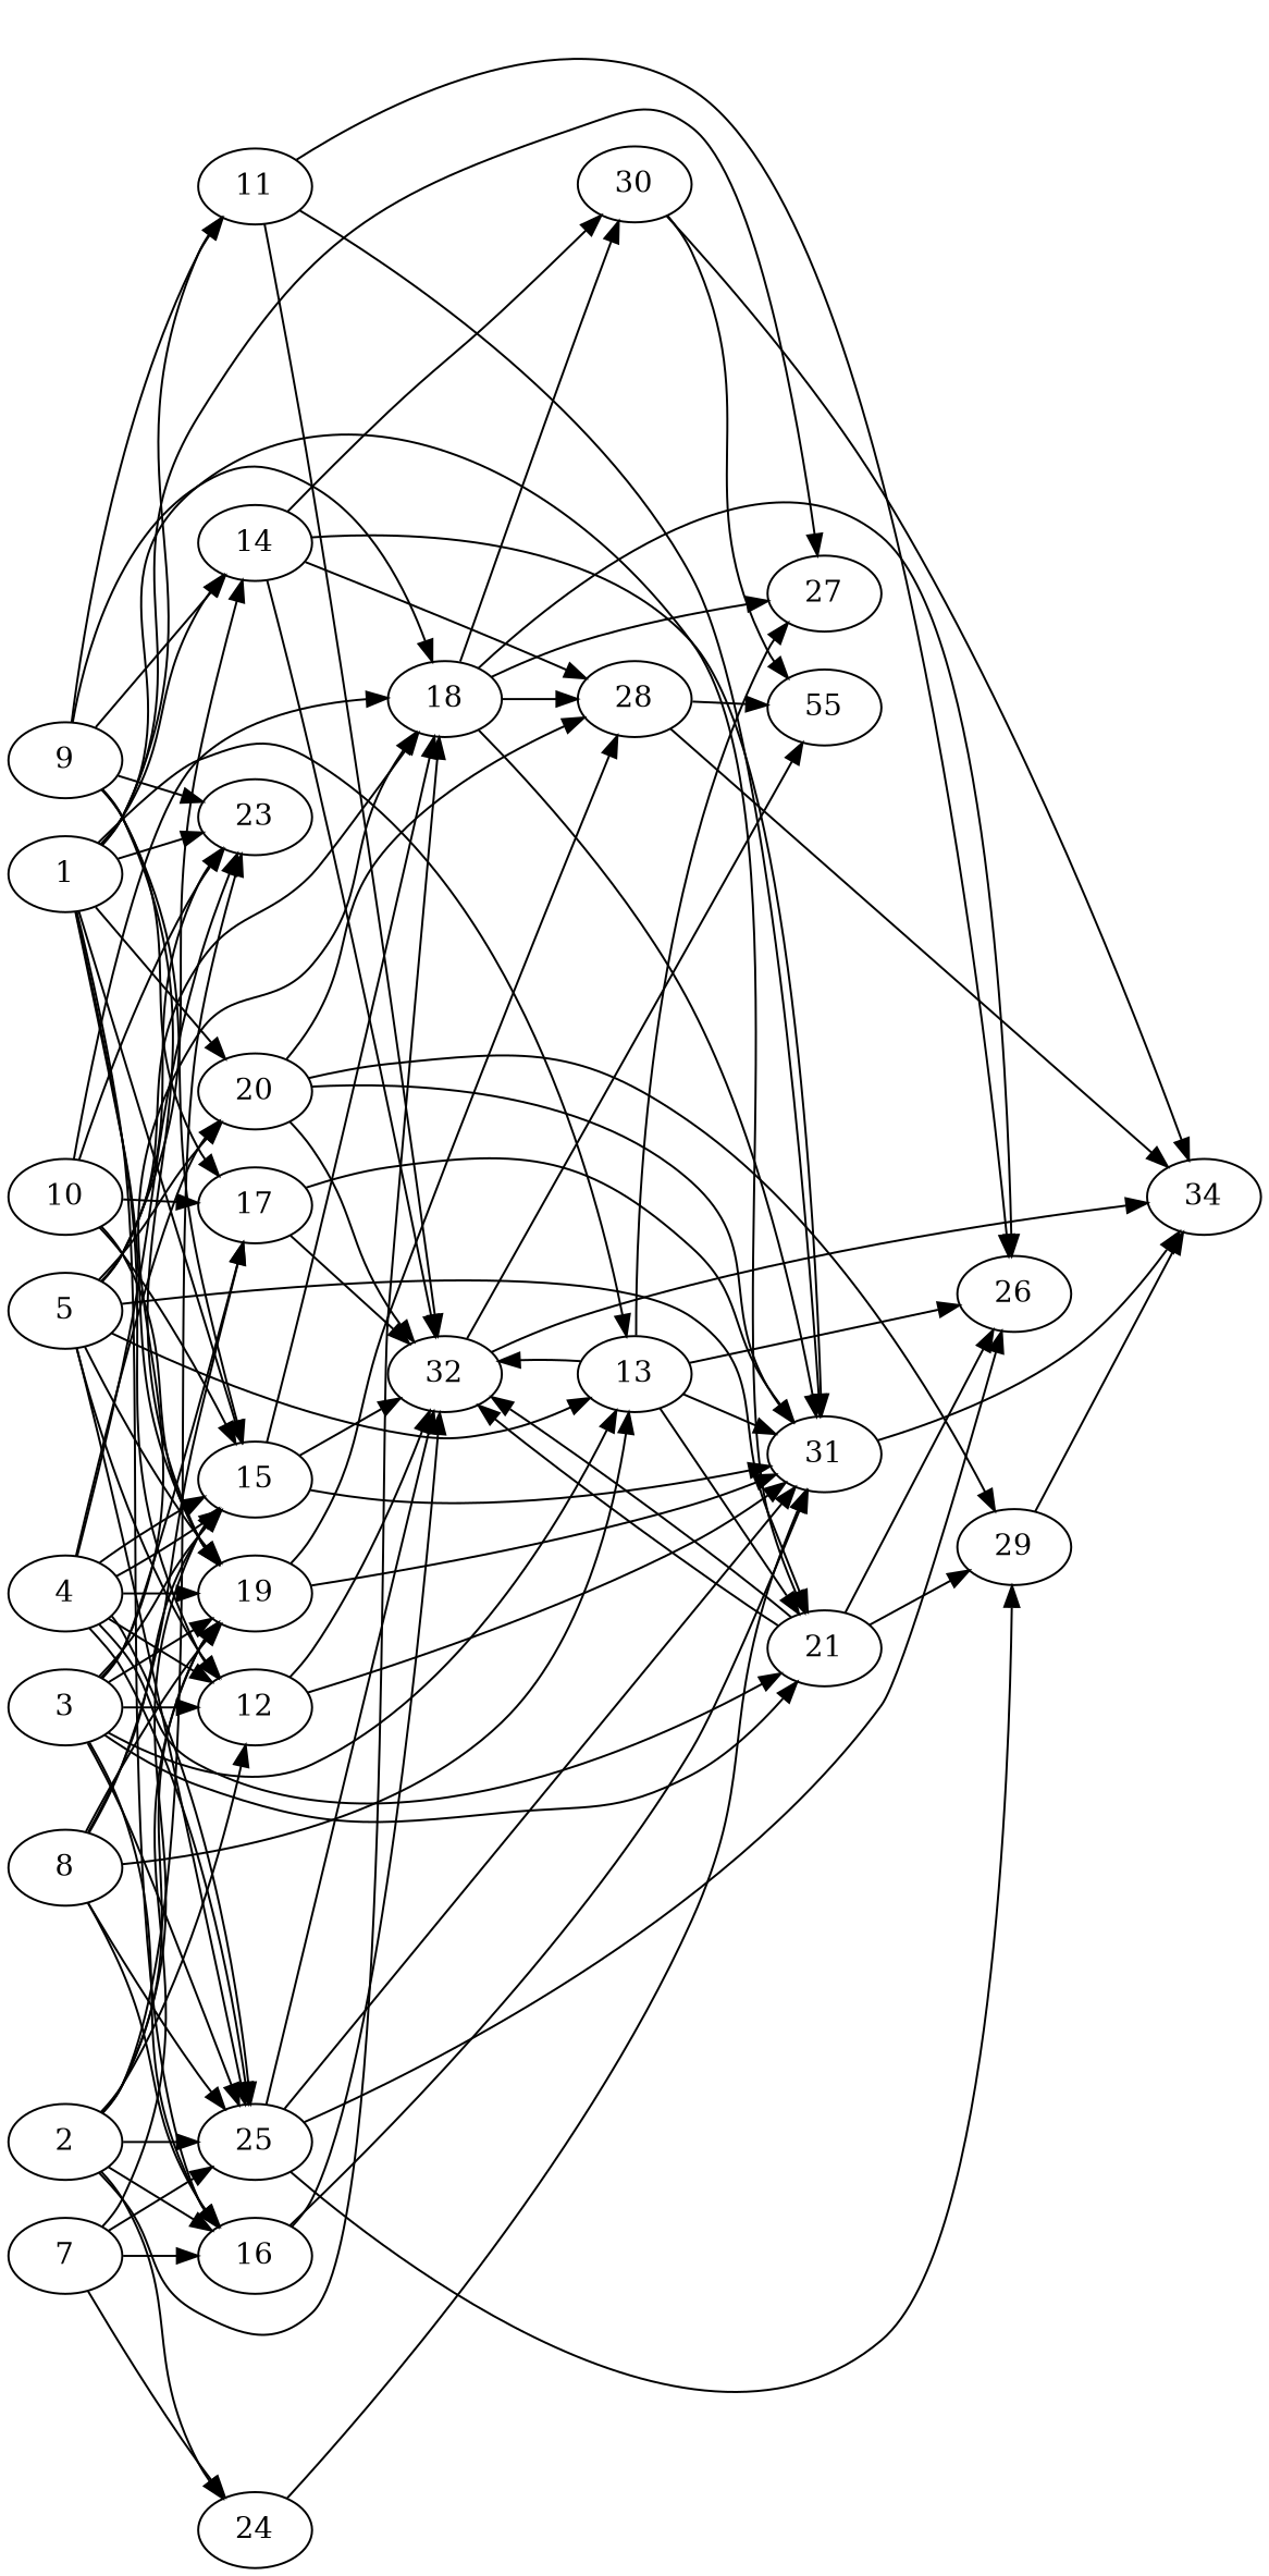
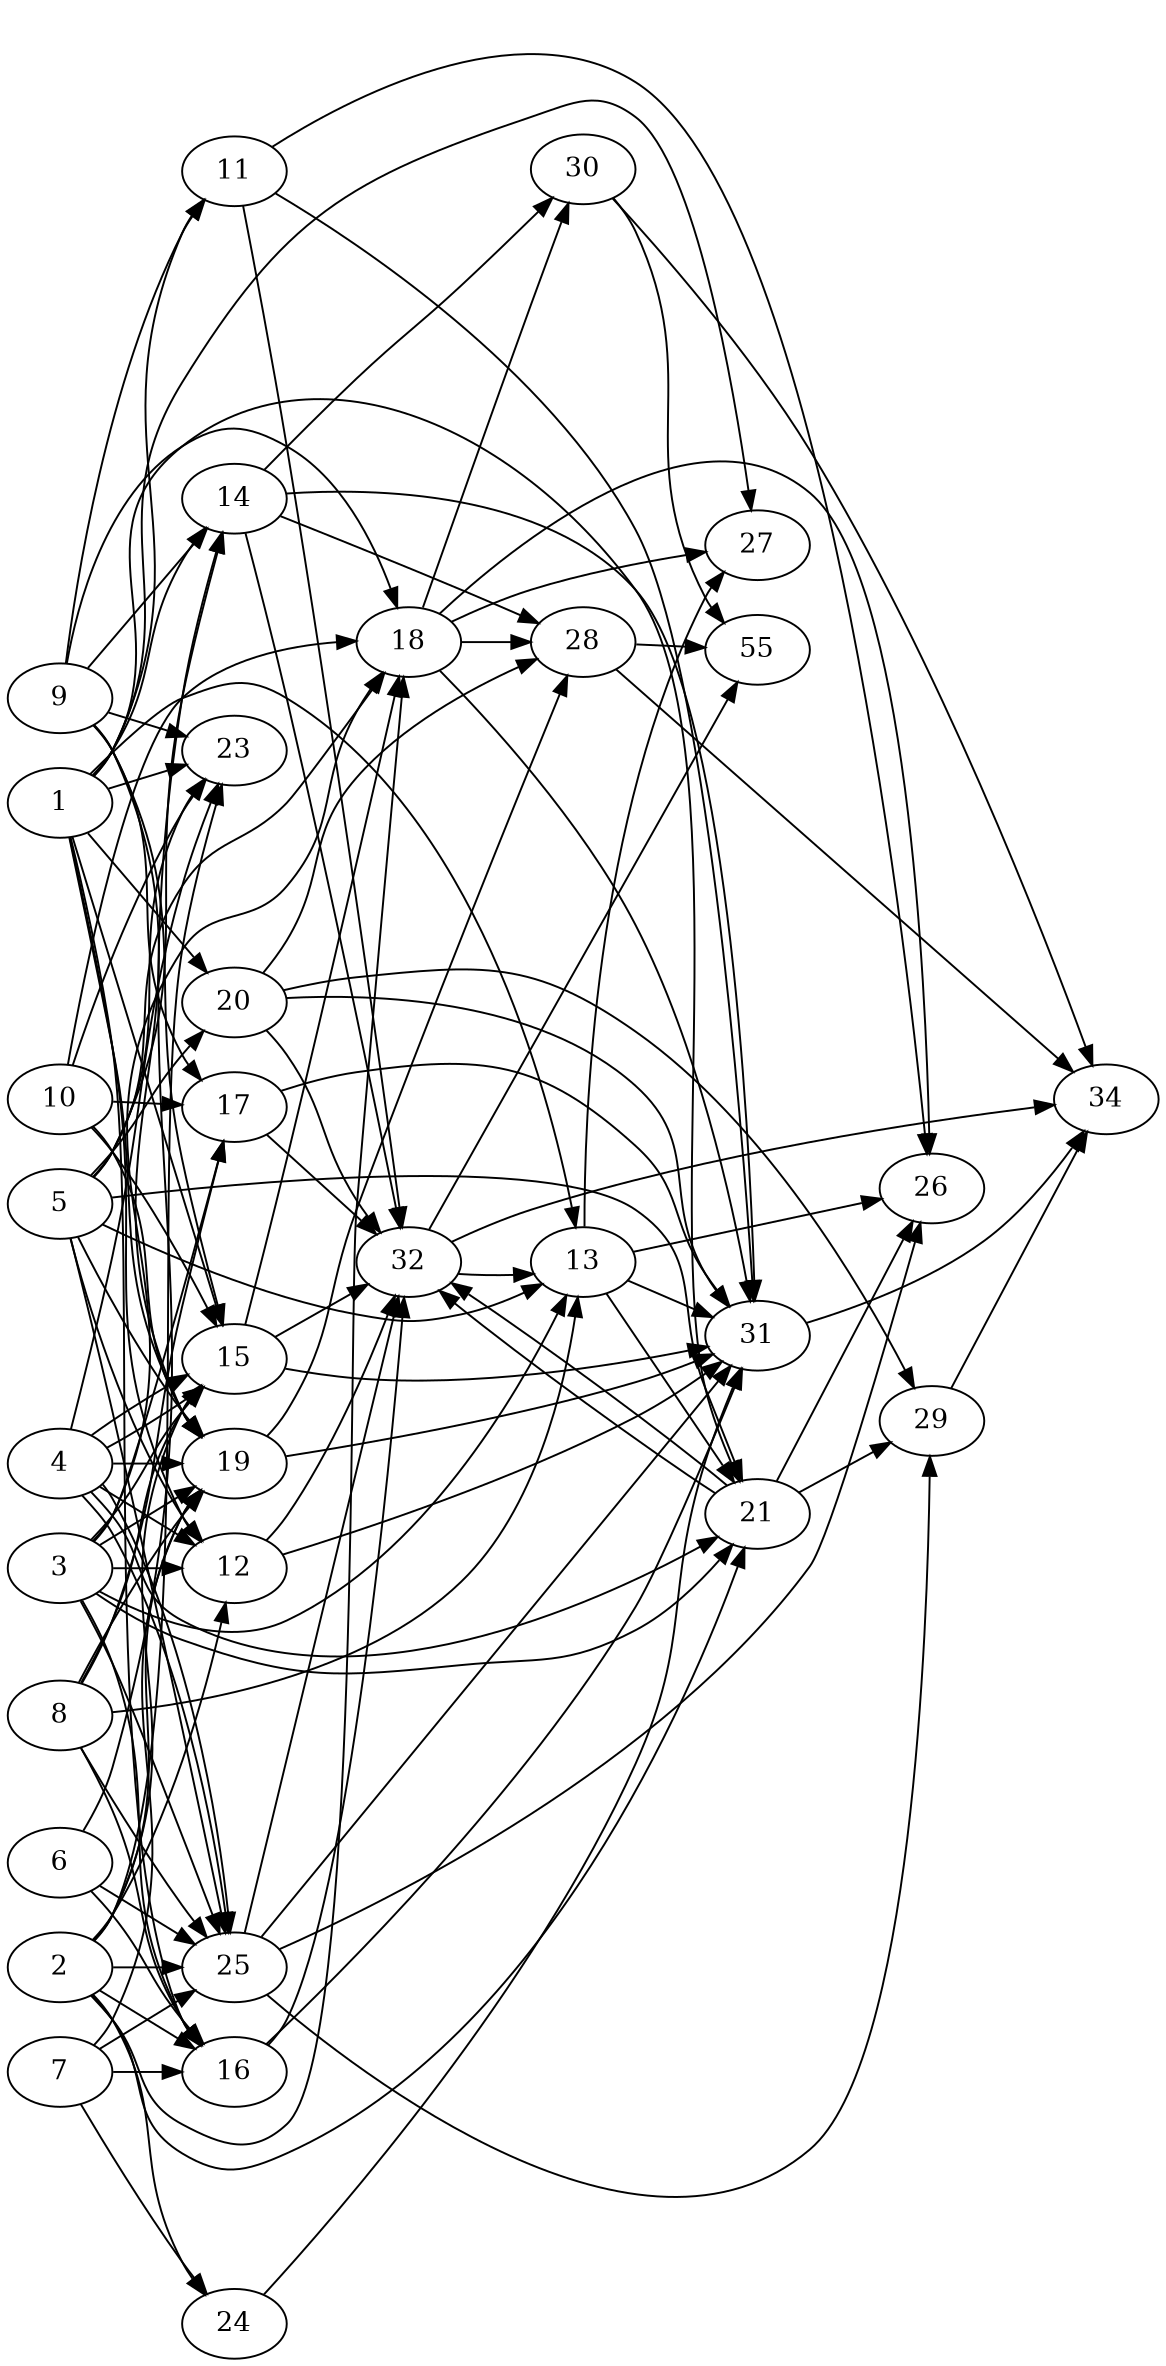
  digraph {
    rankdir=LR
    node [alpha=0.17]
    1 [alpha=0.07 expect_size=33729536]
    11 [alpha=0.01 expect_size=51887104]
    12 [expect_size=20770816]
    13 [alpha=0.01 expect_size=50345984]
    14 [alpha=0.02 expect_size=21326848]
    15 [alpha=0.09 expect_size=40820736]
    16 [alpha=0.20 expect_size=14007296]
    19 [alpha=0.12 expect_size=6552576]
    20 [alpha=0.04 expect_size=40466432]
    21 [alpha=0.07 expect_size=33243136]
    23 [alpha=0.05 expect_size=29691904]
    27 [alpha=0.01 expect_size=10237952]
    26 [alpha=0.16 expect_size=10527744]
    31 [expect_size=46669824]
    32 [alpha=0.16 expect_size=16689152]
    28 [alpha=0.07 expect_size=17472512]
    30 [alpha=0.05 expect_size=38006784]
    18 [expect_size=22531072]
    17 [alpha=0.03 expect_size=36697088]
    29 [alpha=0.12 expect_size=9400320]
    34 [alpha=0.19 expect_size=7502848]
    n22 [alpha=0.19 expect_size=13658112 label=55]
    2 [alpha=0.13 expect_size=5322752]
    24 [alpha=0.03 expect_size=33002496]
    25 [alpha=0.16 expect_size=36834304]
    3 [alpha=0.08 expect_size=30145536]
    4 [alpha=0.08 expect_size=12886016]
    5 [alpha=0.09 expect_size=43656192]
+   6 [alpha=0.10 expect_size=19526656]
    7 [alpha=0.14 expect_size=17662976]
    8 [alpha=0.13 expect_size=7047168]
    9 [alpha=0.14 expect_size=50763776]
    10 [expect_size=23092224]
    1 -> 11
    1 -> 12
    1 -> 13
    1 -> 14
    1 -> 15
    1 -> 16
    1 -> 19
    1 -> 20
    1 -> 21
    1 -> 23
    1 -> 27
    11 -> 26
    11 -> 31
    11 -> 32
    12 -> 31
    12 -> 32
    13 -> 21
    13 -> 27
    13 -> 26
    13 -> 31
-   13 -> 32
+   32 -> 13
    14 -> 31
    14 -> 32
    14 -> 28
    14 -> 30
    15 -> 31
    15 -> 32
    15 -> 18
    16 -> 31
    16 -> 32
    19 -> 31
    19 -> 28
    20 -> 31
    20 -> 32
    20 -> 28
    20 -> 29
    21 -> 26
    21 -> 32
    21 -> 32
    21 -> 29
    31 -> 34
    32 -> 34
    32 -> n22
    28 -> 34
    28 -> n22
    30 -> 34
    30 -> n22
    18 -> 27
    18 -> 26
    18 -> 31
    18 -> 28
    18 -> 30
    17 -> 31
    17 -> 32
    29 -> 34
    2 -> 12
    2 -> 15
    2 -> 16
    2 -> 19
+   2 -> 21
    2 -> 23
    2 -> 18
    2 -> 24
    2 -> 25
    24 -> 31
    25 -> 26
    25 -> 31
    25 -> 32
    25 -> 29
    3 -> 12
    3 -> 13
    3 -> 15
    3 -> 16
    3 -> 19
    3 -> 21
    3 -> 18
    3 -> 17
    3 -> 25
    4 -> 12
    4 -> 15
    4 -> 15
    4 -> 19
-   4 -> 20
    4 -> 21
    4 -> 23
    4 -> 25
    4 -> 25
    5 -> 12
    5 -> 13
    5 -> 14
    5 -> 19
    5 -> 20
    5 -> 21
    5 -> 23
    5 -> 18
    5 -> 25
+   6 -> 14
+   6 -> 16
+   6 -> 25
    7 -> 16
    7 -> 19
    7 -> 24
    7 -> 25
    8 -> 13
    8 -> 15
    8 -> 16
    8 -> 19
    8 -> 17
    8 -> 25
    9 -> 11
    9 -> 14
    9 -> 15
    9 -> 19
    9 -> 23
    9 -> 18
    9 -> 17
    10 -> 15
    10 -> 19
    10 -> 23
    10 -> 18
    10 -> 17
  }
